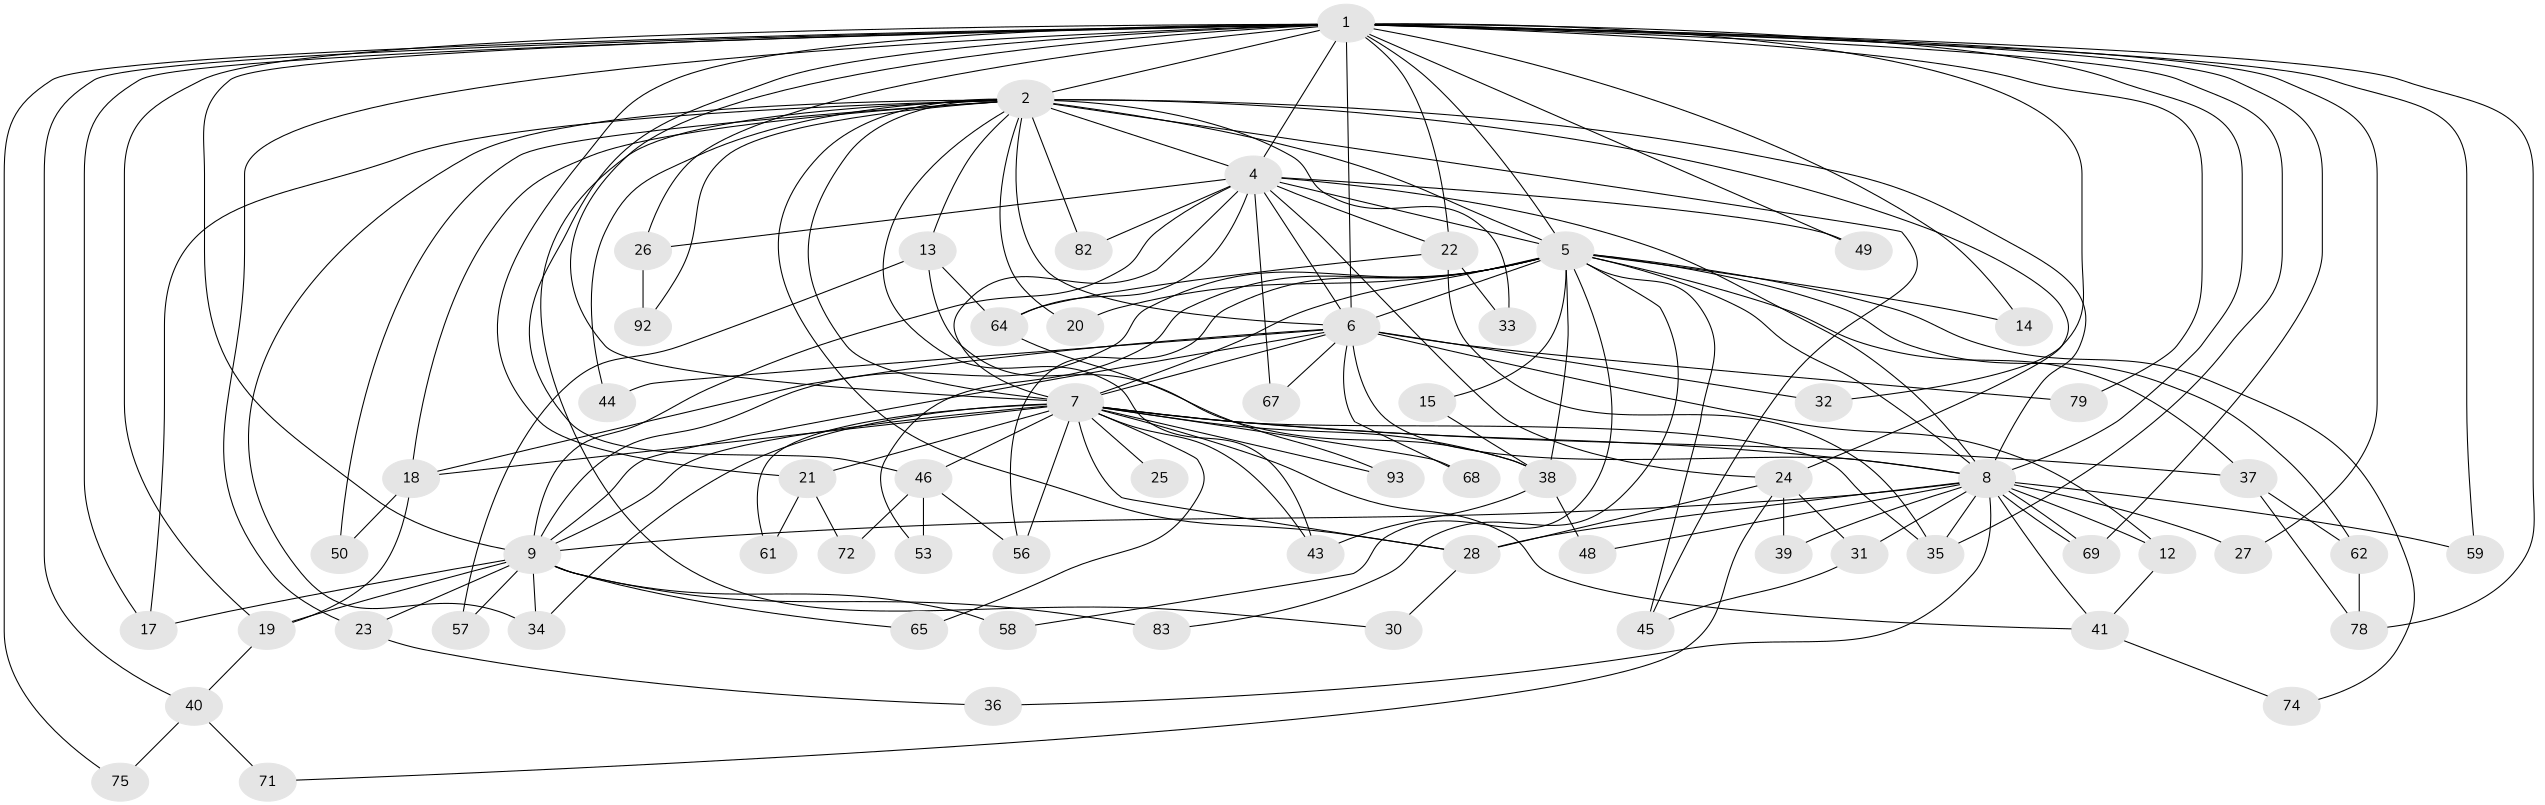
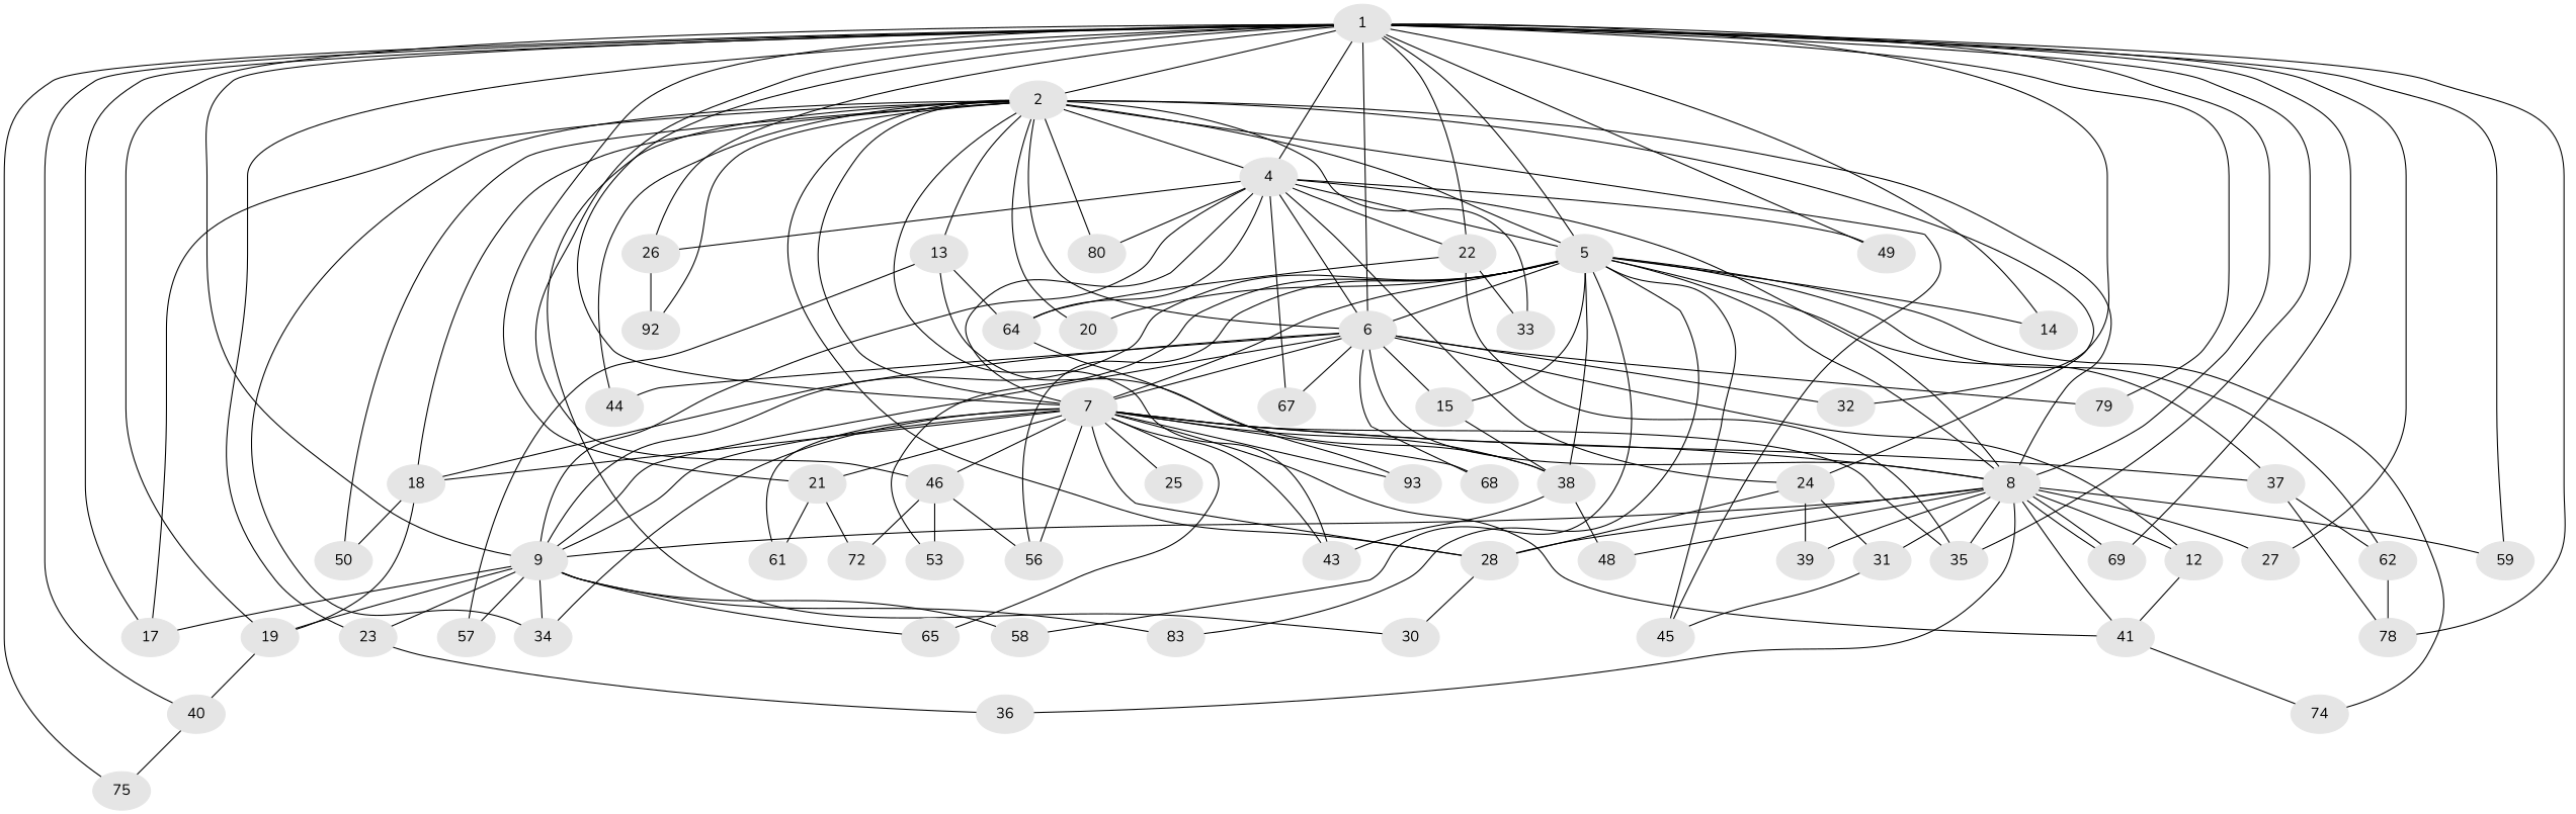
  graph {
    fontname=Nunito
    node [color=gray90 fontname=Nunito style=filled]
    edge [fontname=Nunito]
    1 [super="+3"]
    2 [super="+10"]
    4 [super="+76"]
    5 [super="+29"]
    6 [super="+66"]
    7 [super="+13"]
    8 [super="+14"]
    9 [super="+51"]
    n9 [label=14]
    17 [super="+60"]
    19
    21
    22 [super="+91"]
    23 [super="+77"]
    26
    27 [super="+86"]
    32 [super="+90"]
    35 [super="+54"]
    40
    46 [super="+88"]
    49
    59 [super="+63"]
    69 [super="+89"]
    75
    78
    79
    n27 [label=13]
    18 [super="+85"]
    20
    24 [super="+73"]
    28 [super="+42"]
    30
    33
    43 [super="+81"]
    44
    45 [super="+52"]
    50
-   82
+   82 [label=80]
    92
    34
    64 [super="+84"]
    67
    15 [super="+55"]
    37 [super="+87"]
    38 [super="+47"]
    53
    56 [super="+80"]
    58
    62
    74
    83
    12
    68
    25
    41 [super="+70"]
    61
    65
    93
    31
    36
    39
    48
    57
    72
-   71
    1 -- 2 [weight=4]
    1 -- 4 [weight=2]
    1 -- 5 [weight=2]
    1 -- 6 [weight=2]
    1 -- 7 [weight=2]
    1 -- 8 [weight=2]
    1 -- 9 [weight=2]
    1 -- n9
    1 -- 17
    1 -- 19
    1 -- 21
    1 -- 22
    1 -- 23 [weight=2]
    1 -- 26
    1 -- 27 [weight=2]
    1 -- 32 [weight=2]
    1 -- 35
    1 -- 40
    1 -- 46
    1 -- 49
    1 -- 59 [weight=2]
    1 -- 69
    1 -- 75
    1 -- 78
    1 -- 79
    2 -- 4 [weight=2]
    2 -- 5 [weight=2]
    2 -- 6 [weight=3]
    2 -- 7 [weight=3]
    2 -- 8 [weight=2]
    2 -- 17
    2 -- n27
    2 -- 18
    2 -- 20
    2 -- 24
    2 -- 28
    2 -- 30
    2 -- 33
    2 -- 43
    2 -- 44
    2 -- 45
    2 -- 50
    2 -- 82
    2 -- 92
    2 -- 34 [weight=2]
    4 -- 5 [weight=2]
    4 -- 6
    4 -- 7
    4 -- 8
    4 -- 9
    4 -- 22
    4 -- 26
    4 -- 49
    4 -- 24
    4 -- 82
    4 -- 64
    4 -- 67
    5 -- 6
    5 -- 7
    5 -- 8
    5 -- 9
    5 -- n9
    5 -- 20
    5 -- 45
    5 -- 15
    5 -- 37
    5 -- 38
    5 -- 53
    5 -- 56
    5 -- 58
    5 -- 62
    5 -- 74
    5 -- 83
    6 -- 7
    6 -- 8
    6 -- 9
    6 -- 32
    6 -- 79
    6 -- 18
    6 -- 44
    6 -- 67
+   6 -- 15
    6 -- 12
    6 -- 68
    7 -- 8 [weight=2]
    7 -- 9
    7 -- 21
    7 -- 35
    7 -- 46 [weight=2]
    7 -- 18
    7 -- 28
    7 -- 43
    7 -- 34
    7 -- 37
    7 -- 38
    7 -- 56
    7 -- 68
    7 -- 25 [weight=2]
    7 -- 41
    7 -- 61
    7 -- 65
    7 -- 93
    8 -- 9
    8 -- 27
    8 -- 35
    8 -- 59
    8 -- 69
    8 -- 69
    8 -- 28
    8 -- 12
    8 -- 41
    8 -- 31
    8 -- 36
    8 -- 39
    8 -- 48
    9 -- 17
    9 -- 19
    9 -- 23
    9 -- 34
    9 -- 58
    9 -- 83
    9 -- 65
    9 -- 57
    19 -- 40
    21 -- 61
    21 -- 72
    22 -- 35
    22 -- 33
    22 -- 64
    23 -- 36
    26 -- 92
    40 -- 75
-   40 -- 71
    46 -- 53
    46 -- 56
    46 -- 72
    n27 -- 64
    n27 -- 38
    n27 -- 57
    18 -- 19
    18 -- 50
    24 -- 28
    24 -- 31
    24 -- 39
-   24 -- 71
    28 -- 30
    64 -- 93
    15 -- 38
    37 -- 78
    37 -- 62
    38 -- 43
    38 -- 48
    62 -- 78
    12 -- 41
    41 -- 74
    31 -- 45
  }
